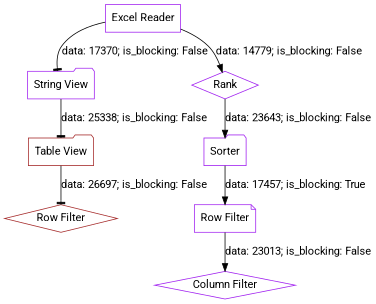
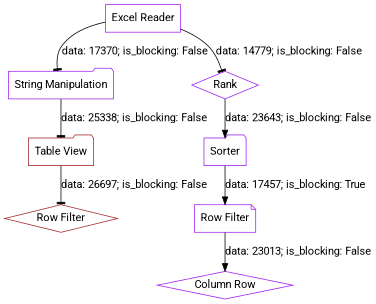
  digraph {
    fontname=Roboto
    rankdir=TB
    node [color=purple fontname=Roboto shape=diamond]
    edge [arrowhead=tee fontname=Roboto]
-   n1 [label="Column Filter"]
-   n2 [label="String View" shape=folder]
+   n1 [label="Column Row"]
+   n2 [label="String Manipulation" shape=folder]
    n3 [color=brown label="Table View" shape=folder]
    n4 [color=brown label="Row Filter"]
    n5 [label=Rank]
    n6 [label=Sorter shape=folder]
    n7 [label="Row Filter" shape=note]
    n8 [label="Excel Reader" shape=box]
    n2 -> n3 [label="data: 25338; is_blocking: False"]
    n3 -> n4 [label="data: 26697; is_blocking: False"]
    n5 -> n6 [arrowhead=normal label="data: 23643; is_blocking: False"]
    n6 -> n7 [arrowhead=normal label="data: 17457; is_blocking: True"]
    n7 -> n1 [arrowhead=normal label="data: 23013; is_blocking: False"]
    n8 -> n2 [label="data: 17370; is_blocking: False"]
-   n8 -> n5 [arrowhead=normal label="data: 14779; is_blocking: False"]
+   n8 -> n5 [label="data: 14779; is_blocking: False"]
  }
